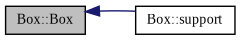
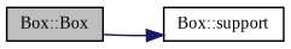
  digraph {
    rankdir=LR
    fontname="Liberation Serif"
    node [color=black fontname="Liberation Serif" fontsize=10 shape=record style=filled]
    n1 [fillcolor=grey75 fontcolor=black height=0.2 label="Box::Box" width=0.4]
    n2 [fillcolor=white height=0.2 label="Box::support" width=0.4]
-   n2 -> n1 [color=midnightblue fontname="Liberation Serif" fontsize=10 labelfontname=Helvetica labelfontsize=10 style=solid]
+   n1 -> n2 [color=midnightblue fontname="Liberation Serif" fontsize=10 labelfontname=Helvetica labelfontsize=10 style=solid]
  }
